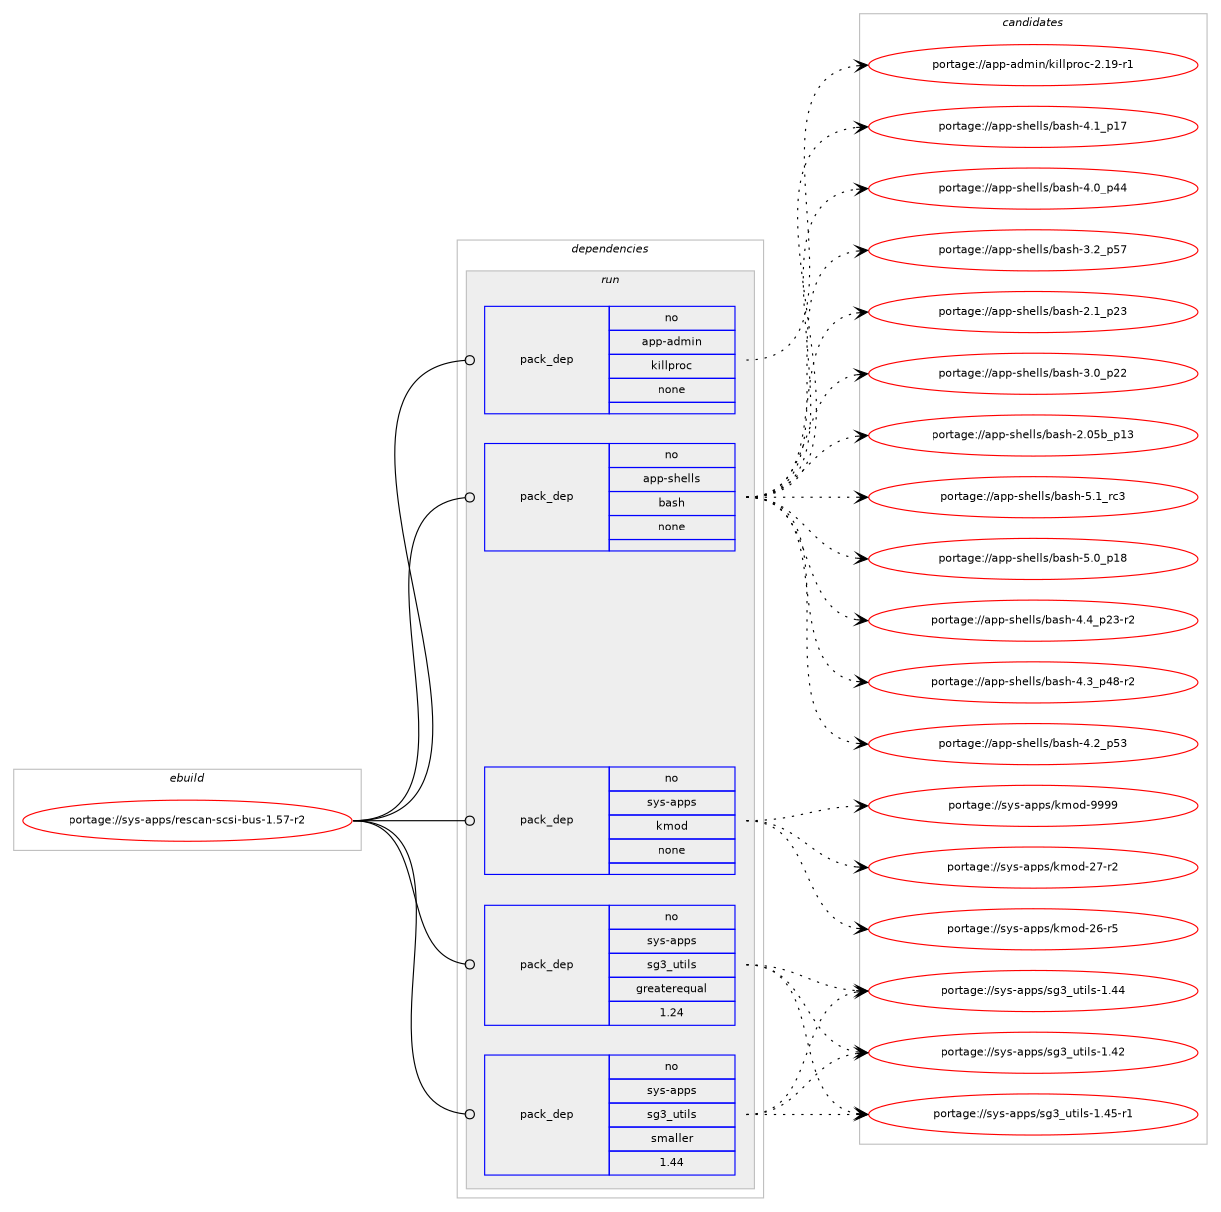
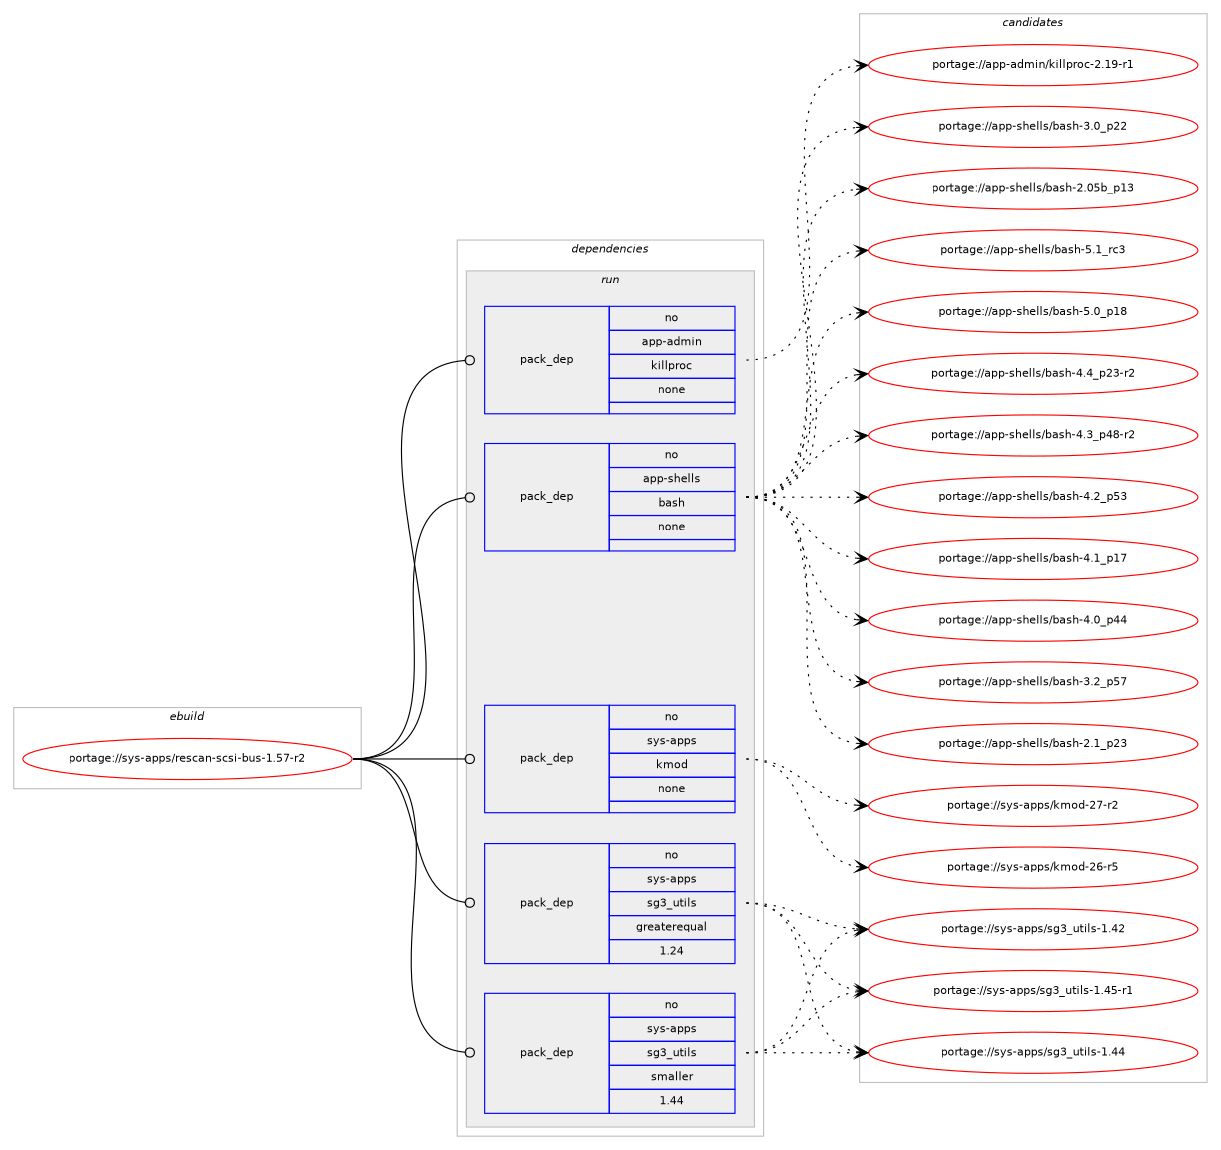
  digraph {
    compound=true
    concentrate=true
    fontname=Helvetica
    fontsize=10
    newrank=true
    rankdir=LR
    ranksep=1.5
    node [color=red fontname=Helvetica fontsize=10]
    edge [arrowhead=vee headport=w style=dotted tailport=e weight=100]
    n1 [label="portage://sys-apps/rescan-scsi-bus-1.57-r2" width=4]
    n2 [color=blue label=<<TABLE BORDER="0" CELLBORDER="1" CELLSPACING="0" CELLPADDING="4" WIDTH="220"><TR><TD ROWSPAN="6" CELLPADDING="30">pack_dep</TD></TR><TR><TD WIDTH="110">no</TD></TR><TR><TD>app-admin</TD></TR><TR><TD>killproc</TD></TR><TR><TD>none</TD></TR><TR><TD></TD></TR></TABLE>> shape=none]
    n3 [color=blue label=<<TABLE BORDER="0" CELLBORDER="1" CELLSPACING="0" CELLPADDING="4" WIDTH="220"><TR><TD ROWSPAN="6" CELLPADDING="30">pack_dep</TD></TR><TR><TD WIDTH="110">no</TD></TR><TR><TD>app-shells</TD></TR><TR><TD>bash</TD></TR><TR><TD>none</TD></TR><TR><TD></TD></TR></TABLE>> shape=none]
    n4 [color=blue label=<<TABLE BORDER="0" CELLBORDER="1" CELLSPACING="0" CELLPADDING="4" WIDTH="220"><TR><TD ROWSPAN="6" CELLPADDING="30">pack_dep</TD></TR><TR><TD WIDTH="110">no</TD></TR><TR><TD>sys-apps</TD></TR><TR><TD>kmod</TD></TR><TR><TD>none</TD></TR><TR><TD></TD></TR></TABLE>> shape=none]
    n5 [color=blue label=<<TABLE BORDER="0" CELLBORDER="1" CELLSPACING="0" CELLPADDING="4" WIDTH="220"><TR><TD ROWSPAN="6" CELLPADDING="30">pack_dep</TD></TR><TR><TD WIDTH="110">no</TD></TR><TR><TD>sys-apps</TD></TR><TR><TD>sg3_utils</TD></TR><TR><TD>greaterequal</TD></TR><TR><TD>1.24</TD></TR></TABLE>> shape=none]
    n6 [color=blue label=<<TABLE BORDER="0" CELLBORDER="1" CELLSPACING="0" CELLPADDING="4" WIDTH="220"><TR><TD ROWSPAN="6" CELLPADDING="30">pack_dep</TD></TR><TR><TD WIDTH="110">no</TD></TR><TR><TD>sys-apps</TD></TR><TR><TD>sg3_utils</TD></TR><TR><TD>smaller</TD></TR><TR><TD>1.44</TD></TR></TABLE>> shape=none]
    n7 [label="portage://app-admin/killproc-2.19-r1" width=4]
    n8 [label="portage://app-shells/bash-5.1_rc3" width=4]
    n9 [label="portage://app-shells/bash-5.0_p18" width=4]
    n10 [label="portage://app-shells/bash-4.4_p23-r2" width=4]
    n11 [label="portage://app-shells/bash-4.3_p48-r2" width=4]
    n12 [label="portage://app-shells/bash-4.2_p53" width=4]
    n13 [label="portage://app-shells/bash-4.1_p17" width=4]
    n14 [label="portage://app-shells/bash-4.0_p44" width=4]
    n15 [label="portage://app-shells/bash-3.2_p57" width=4]
    n16 [label="portage://app-shells/bash-2.1_p23" width=4]
    n17 [label="portage://app-shells/bash-3.0_p22" width=4]
    n18 [label="portage://app-shells/bash-2.05b_p13" width=4]
-   n19 [label="portage://sys-apps/kmod-9999" width=4]
    n20 [label="portage://sys-apps/kmod-27-r2" width=4]
    n21 [label="portage://sys-apps/kmod-26-r5" width=4]
    n22 [label="portage://sys-apps/sg3_utils-1.45-r1" width=4]
    n23 [label="portage://sys-apps/sg3_utils-1.44" width=4]
    n24 [label="portage://sys-apps/sg3_utils-1.42" width=4]
    subgraph cluster_1 {
      color=gray
      label=<<i>ebuild</i>>
      rank=same
      n1
    }
    subgraph cluster_2 {
      color=gray
      label=<<i>dependencies</i>>
      subgraph cluster_3 {
        color=gray
        fillcolor="#eeeeee"
        label=<<i>compile</i>>
        style=filled
      }
      subgraph cluster_4 {
        color=gray
        fillcolor="#eeeeee"
        label=<<i>compile and run</i>>
        style=filled
      }
      subgraph cluster_5 {
        color=gray
        fillcolor="#eeeeee"
        label=<<i>run</i>>
        style=filled
        subgraph sub_6 {
          color=gray
          fillcolor="#eeeeee"
          label=<<i>run</i>>
          style=filled
          n2
        }
        subgraph sub_7 {
          color=gray
          fillcolor="#eeeeee"
          label=<<i>run</i>>
          style=filled
          n3
        }
        subgraph sub_8 {
          color=gray
          fillcolor="#eeeeee"
          label=<<i>run</i>>
          style=filled
          n4
        }
        subgraph sub_9 {
          color=gray
          fillcolor="#eeeeee"
          label=<<i>run</i>>
          style=filled
          n5
        }
        subgraph sub_10 {
          color=gray
          fillcolor="#eeeeee"
          label=<<i>run</i>>
          style=filled
          n6
        }
      }
    }
    subgraph cluster_11 {
      color=gray
      label=<<i>candidates</i>>
      rank=same
      subgraph sub_12 {
        color=black
        label=<<i>candidates</i>>
        nodesep=1
        rank=same
        n7
      }
      subgraph sub_13 {
        color=black
        label=<<i>candidates</i>>
        nodesep=1
        rank=same
        n8
        n9
        n10
        n11
        n12
        n13
        n14
        n15
        n16
        n17
        n18
      }
      subgraph sub_14 {
        color=black
        label=<<i>candidates</i>>
        nodesep=1
        rank=same
-       n19
        n20
        n21
      }
      subgraph sub_15 {
        color=black
        label=<<i>candidates</i>>
        nodesep=1
        rank=same
        n22
        n23
        n24
      }
      subgraph sub_16 {
        color=black
        label=<<i>candidates</i>>
        nodesep=1
        rank=same
        n22
        n23
        n24
      }
    }
    n1 -> n2 [arrowhead=odot style=solid weight=20]
    n1 -> n3 [arrowhead=odot style=solid weight=20]
    n1 -> n4 [arrowhead=odot style=solid weight=20]
    n1 -> n5 [arrowhead=odot style=solid weight=20]
    n1 -> n6 [arrowhead=odot style=solid weight=20]
    n2 -> n7
    n3 -> n8
    n3 -> n9
    n3 -> n10
    n3 -> n11
    n3 -> n12
    n3 -> n13
    n3 -> n14
    n3 -> n15
    n3 -> n16
    n3 -> n17
    n3 -> n18
-   n4 -> n19
    n4 -> n20
    n4 -> n21
    n5 -> n22
    n5 -> n23
    n5 -> n24
    n6 -> n22
    n6 -> n23
    n6 -> n24
  }
